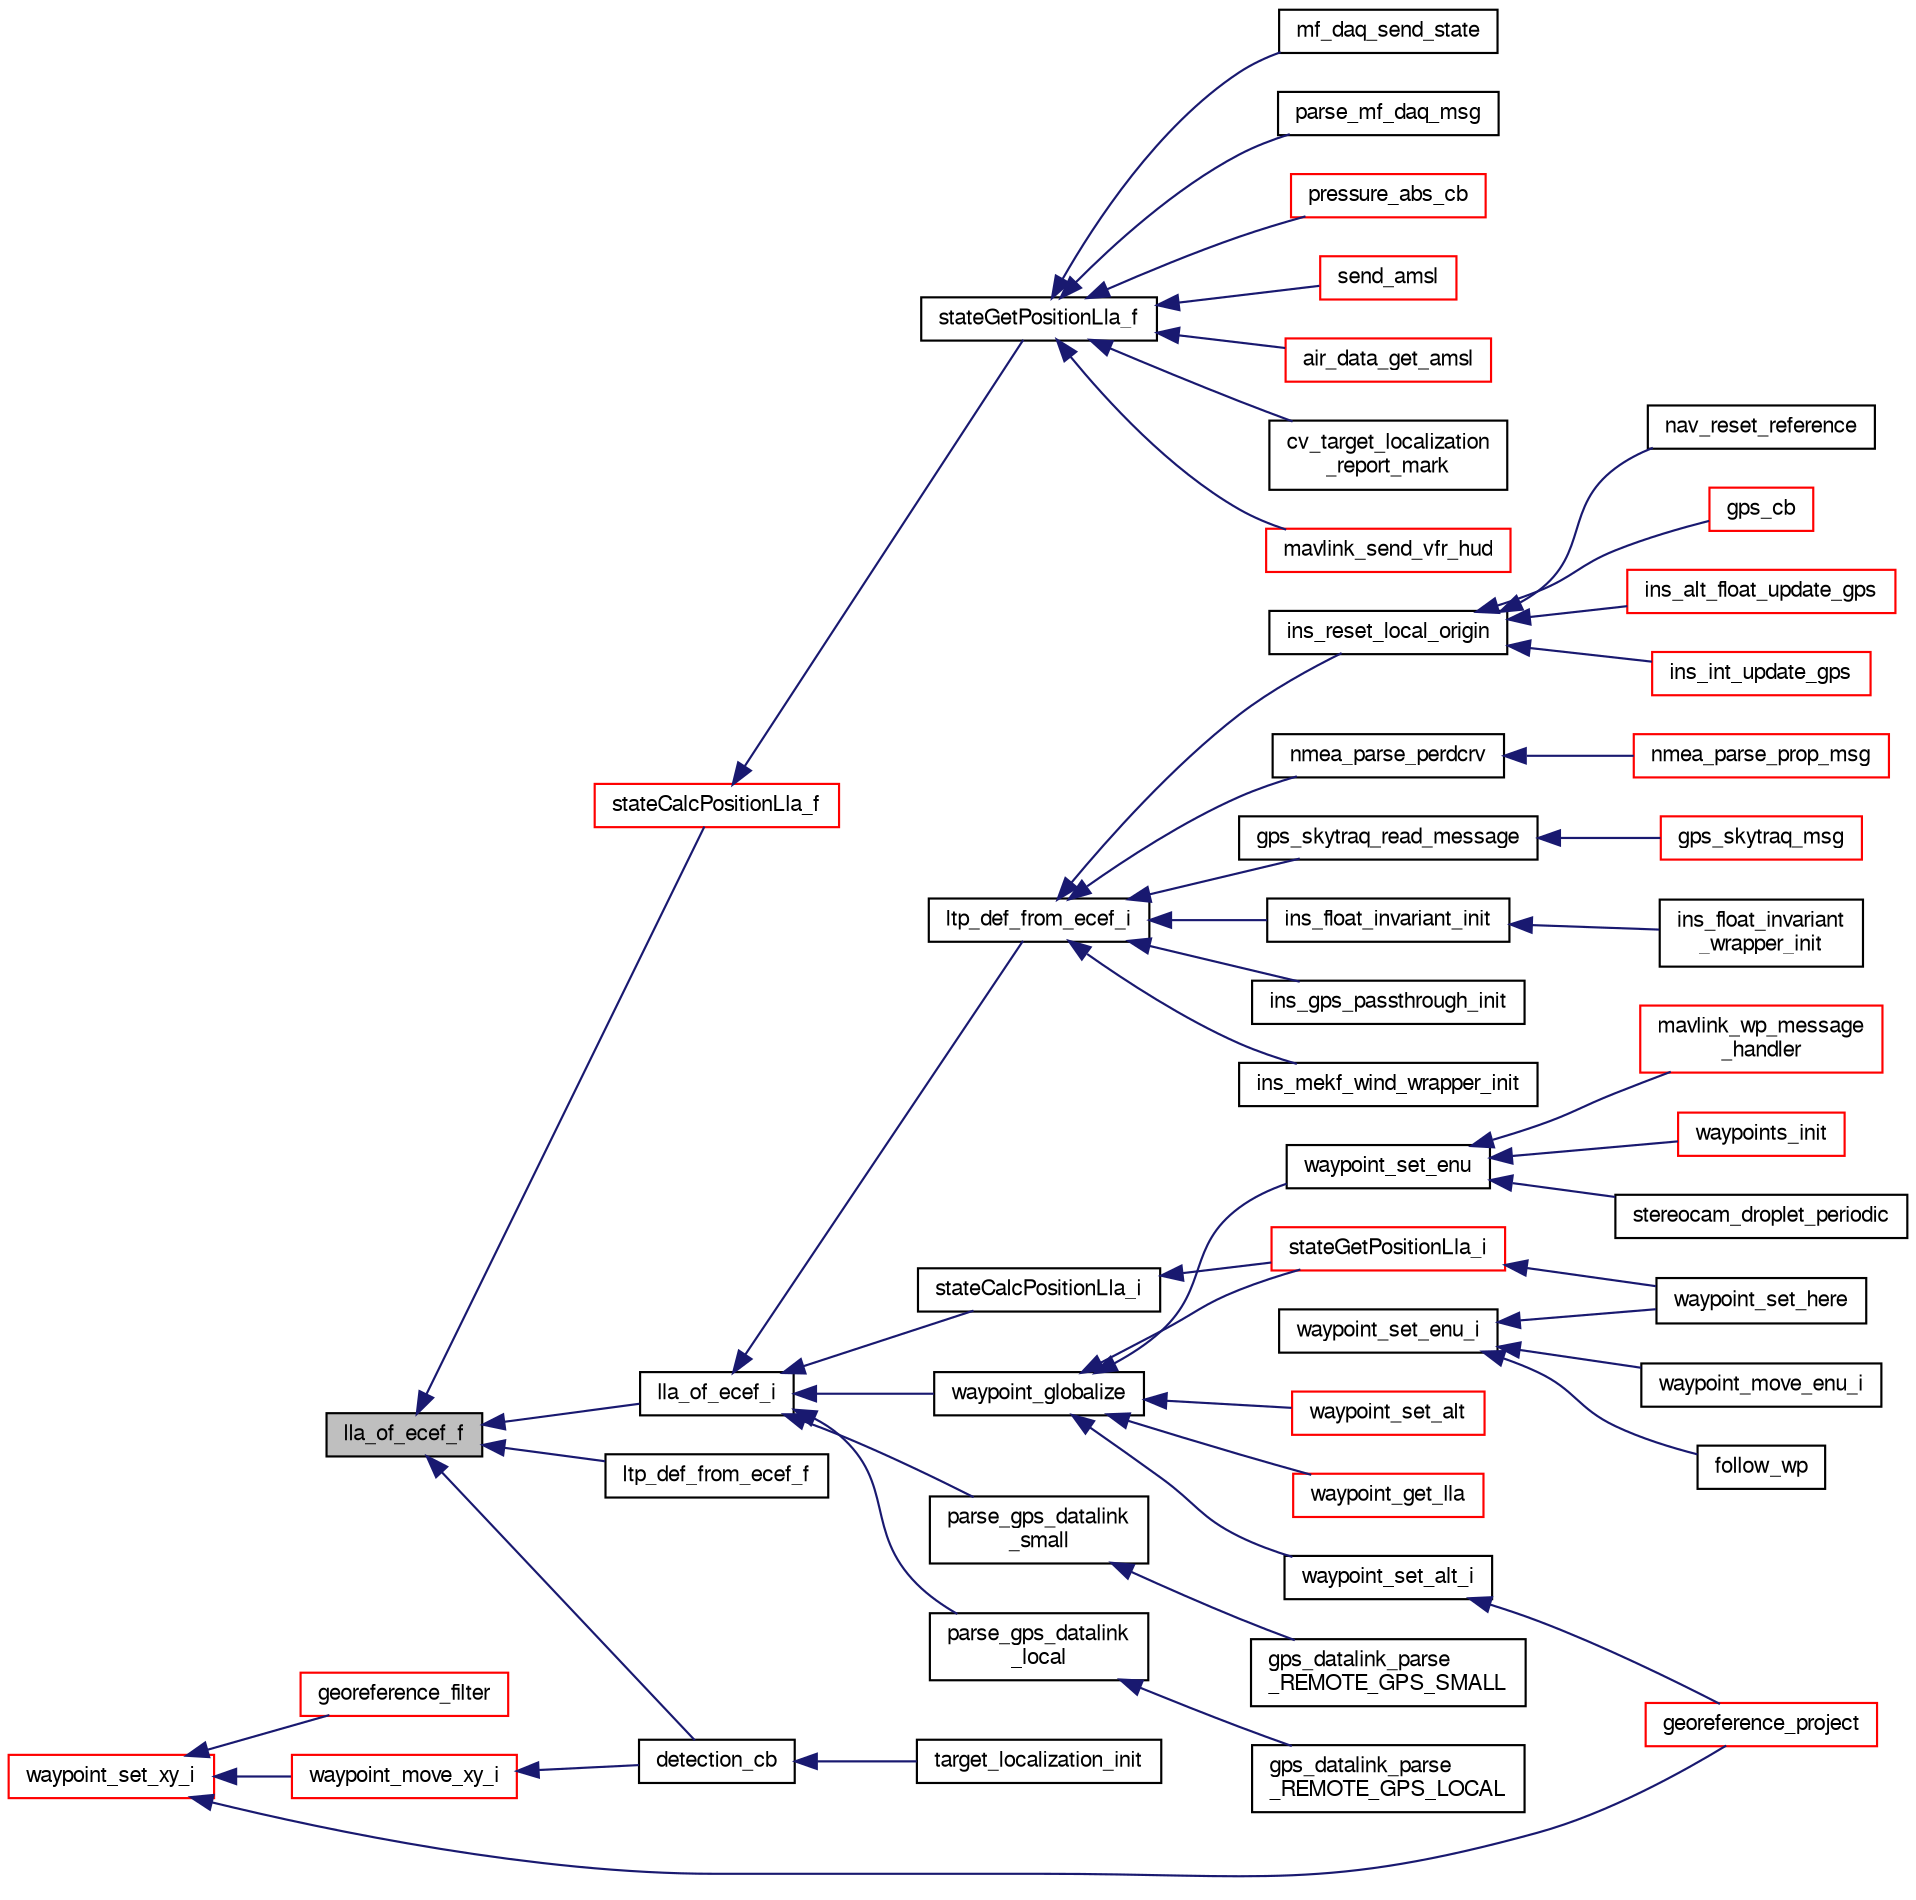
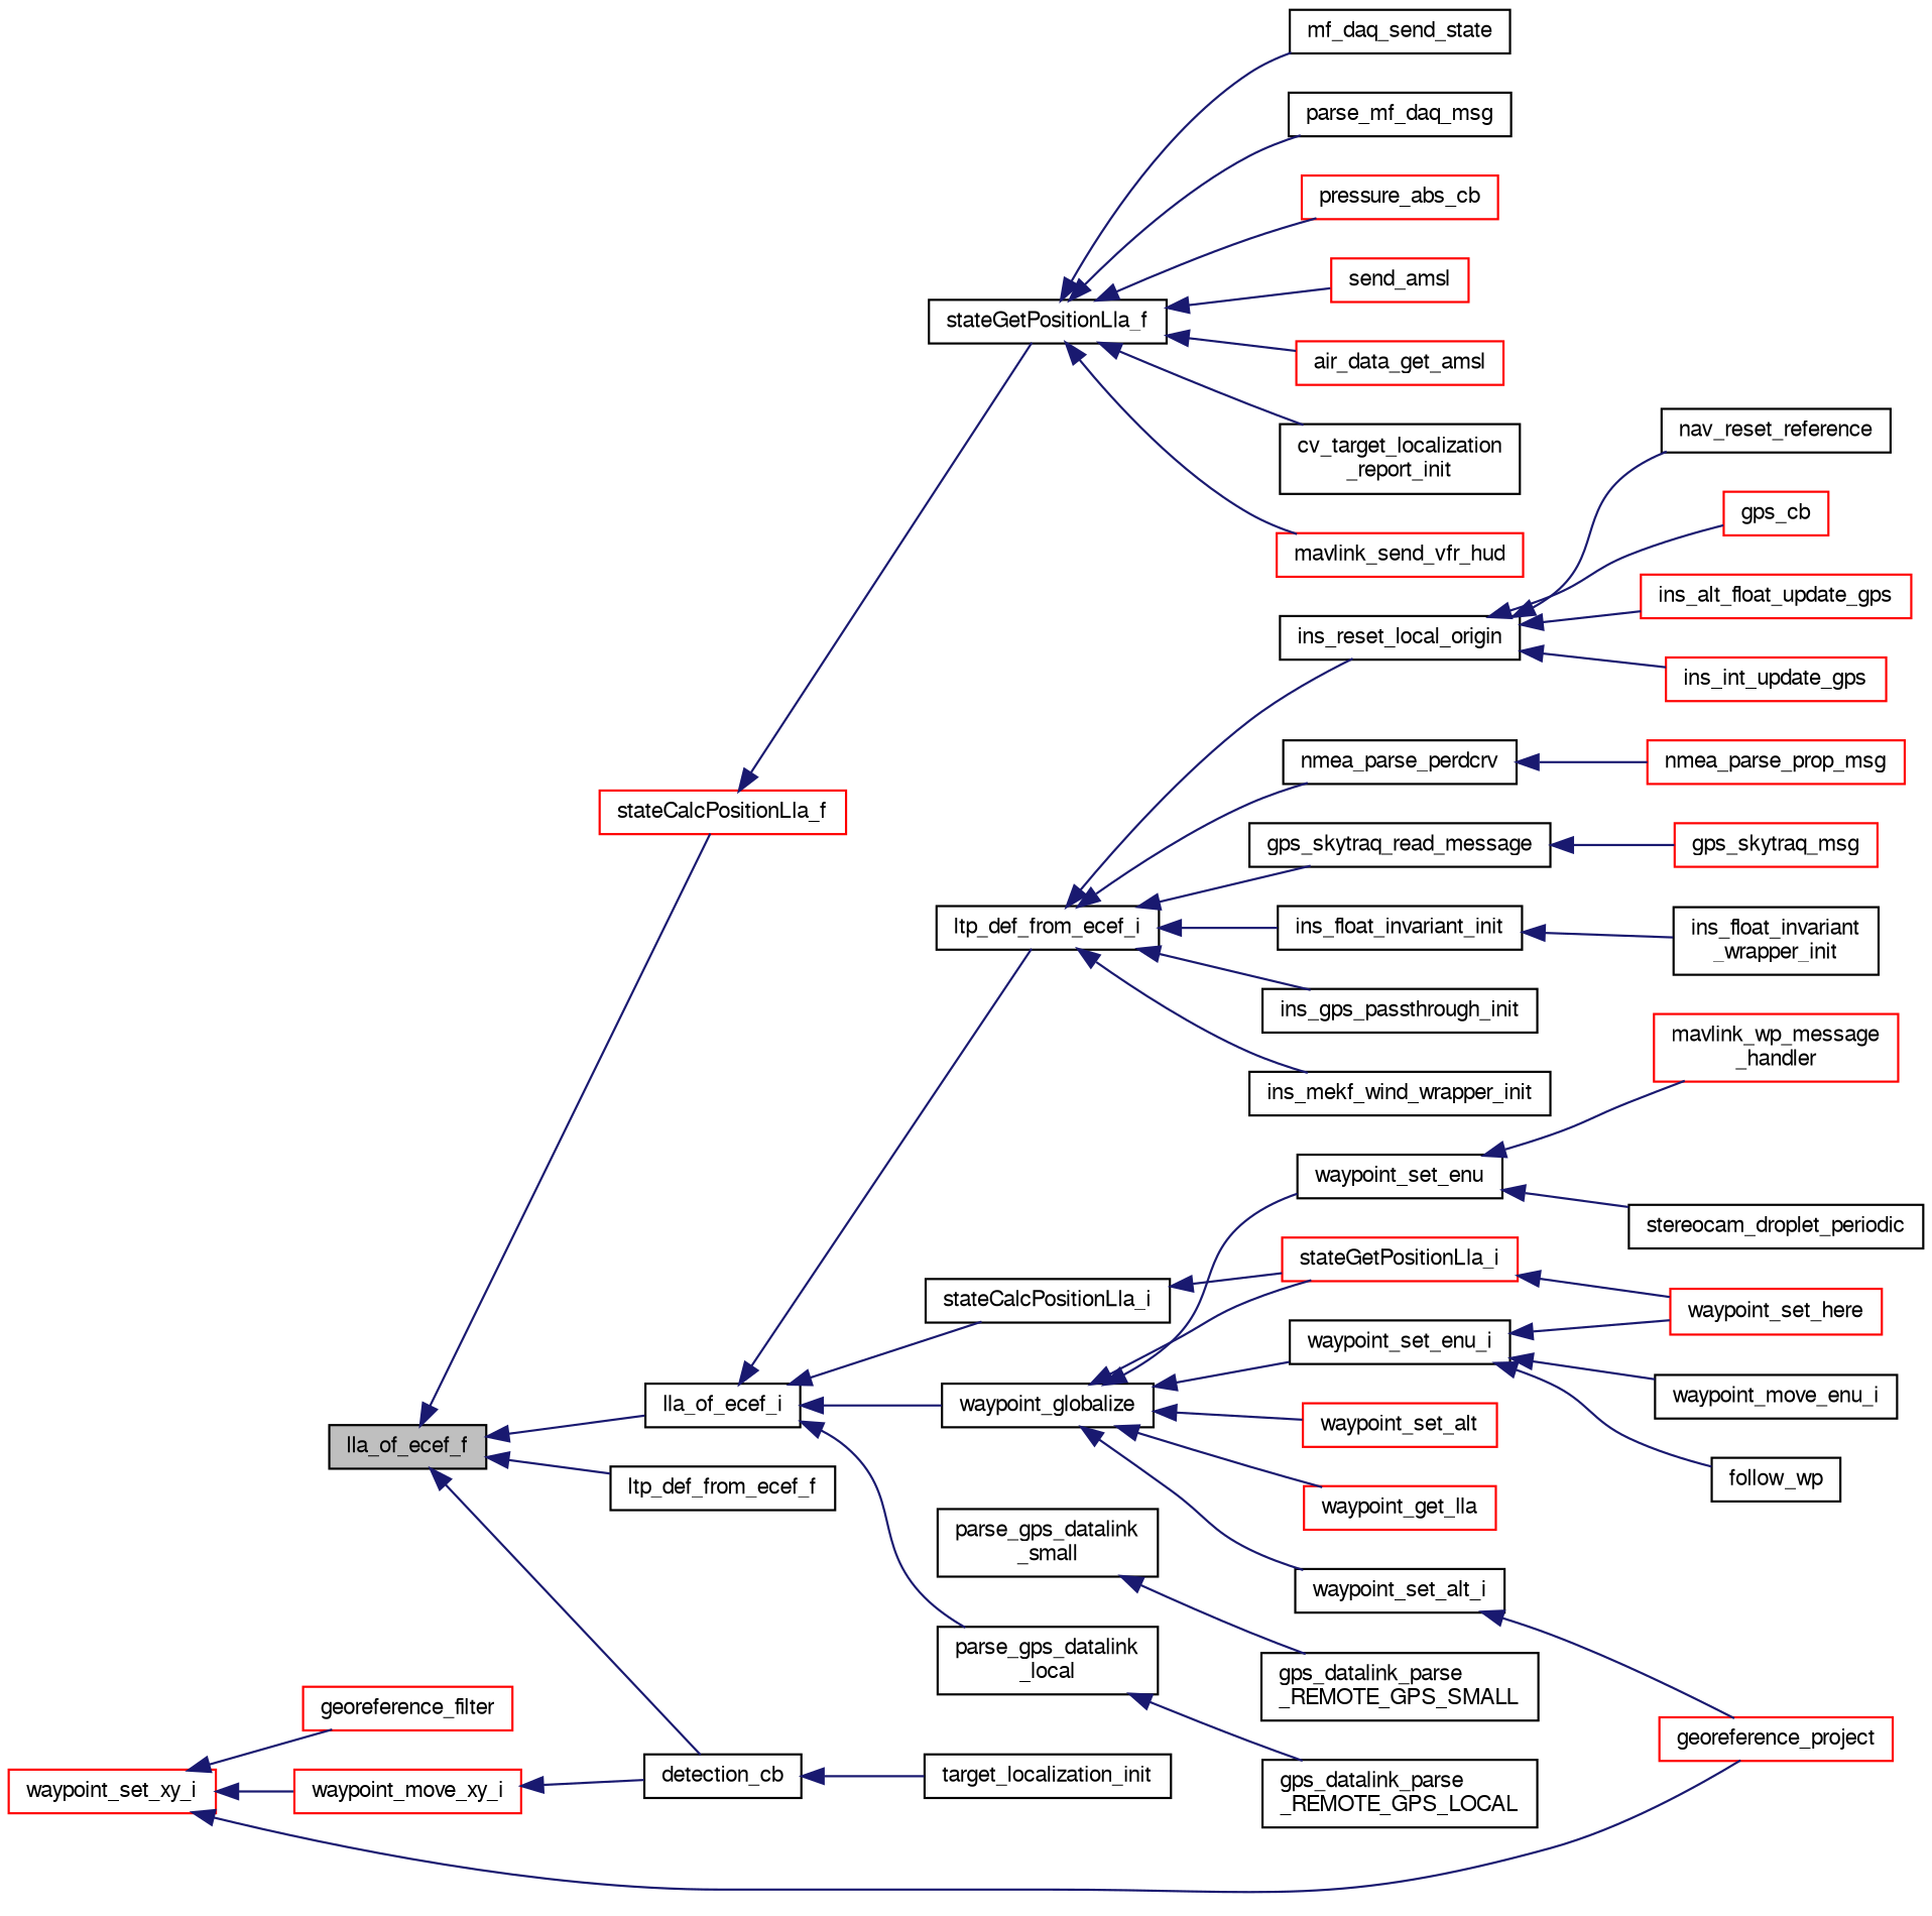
  digraph {
    rankdir=LR
    node [color=black fillcolor=white fontname=FreeSans fontsize=10 shape=record style=filled]
    edge [color=midnightblue dir=back fontname=FreeSans fontsize=10 labelfontname=FreeSans labelfontsize=10 style=solid]
    n1 [fillcolor=grey75 fontcolor=black height=0.2 label=lla_of_ecef_f width=0.4]
    n2 [height=0.2 label=detection_cb width=0.4]
    n3 [height=0.2 label=lla_of_ecef_i width=0.4]
    n4 [height=0.2 label=ltp_def_from_ecef_f width=0.4]
    n5 [color=red height=0.2 label=stateCalcPositionLla_f width=0.4]
    n6 [height=0.2 label=target_localization_init width=0.4]
    n7 [height=0.2 label=ltp_def_from_ecef_i width=0.4]
    n8 [height=0.2 label=waypoint_globalize width=0.4]
    n9 [height=0.2 label=stateCalcPositionLla_i width=0.4]
    n10 [height=0.2 label="parse_gps_datalink\l_small" width=0.4]
    n11 [height=0.2 label="parse_gps_datalink\l_local" width=0.4]
    n12 [height=0.2 label=stateGetPositionLla_f width=0.4]
    n13 [height=0.2 label=ins_mekf_wind_wrapper_init width=0.4]
    n14 [height=0.2 label=ins_reset_local_origin width=0.4]
    n15 [height=0.2 label=nmea_parse_perdcrv width=0.4]
    n16 [height=0.2 label=gps_skytraq_read_message width=0.4]
    n17 [height=0.2 label=ins_float_invariant_init width=0.4]
    n18 [height=0.2 label=ins_gps_passthrough_init width=0.4]
    n19 [height=0.2 label=waypoint_set_enu_i width=0.4]
    n20 [height=0.2 label=waypoint_set_enu width=0.4]
    n21 [height=0.2 label=waypoint_set_alt_i width=0.4]
    n22 [color=red height=0.2 label=waypoint_set_alt width=0.4]
    n23 [color=red height=0.2 label=waypoint_get_lla width=0.4]
    n24 [color=red height=0.2 label=stateGetPositionLla_i width=0.4]
    n25 [height=0.2 label="gps_datalink_parse\l_REMOTE_GPS_SMALL" width=0.4]
    n26 [height=0.2 label="gps_datalink_parse\l_REMOTE_GPS_LOCAL" width=0.4]
    n27 [height=0.2 label=nav_reset_reference width=0.4]
    n28 [color=red height=0.2 label=gps_cb width=0.4]
    n29 [color=red height=0.2 label=ins_alt_float_update_gps width=0.4]
    n30 [color=red height=0.2 label=ins_int_update_gps width=0.4]
    n31 [color=red height=0.2 label=nmea_parse_prop_msg width=0.4]
    n32 [color=red height=0.2 label=gps_skytraq_msg width=0.4]
    n33 [height=0.2 label="ins_float_invariant\l_wrapper_init" width=0.4]
    n34 [height=0.2 label=waypoint_move_enu_i width=0.4]
-   n35 [height=0.2 label=waypoint_set_here width=0.4]
+   n35 [color=red height=0.2 label=waypoint_set_here width=0.4]
    n36 [height=0.2 label=follow_wp width=0.4]
    n37 [color=red height=0.2 label="mavlink_wp_message\l_handler" width=0.4]
-   n38 [color=red height=0.2 label=waypoints_init width=0.4]
    n39 [height=0.2 label=stereocam_droplet_periodic width=0.4]
    n40 [color=red height=0.2 label=waypoint_set_xy_i width=0.4]
    n41 [color=red height=0.2 label=georeference_project width=0.4]
    n42 [color=red height=0.2 label=georeference_filter width=0.4]
    n43 [color=red height=0.2 label=waypoint_move_xy_i width=0.4]
    n44 [color=red height=0.2 label=pressure_abs_cb width=0.4]
    n45 [color=red height=0.2 label=send_amsl width=0.4]
    n46 [color=red height=0.2 label=air_data_get_amsl width=0.4]
-   n47 [height=0.2 label="cv_target_localization\l_report_mark" width=0.4]
+   n47 [height=0.2 label="cv_target_localization\l_report_init" width=0.4]
    n48 [color=red height=0.2 label=mavlink_send_vfr_hud width=0.4]
    n49 [height=0.2 label=mf_daq_send_state width=0.4]
    n50 [height=0.2 label=parse_mf_daq_msg width=0.4]
    n1 -> n2
    n1 -> n3
    n1 -> n4
    n1 -> n5
    n2 -> n6
    n3 -> n7
    n3 -> n8
    n3 -> n9
-   n3 -> n10
    n3 -> n11
    n5 -> n12
    n7 -> n13
    n7 -> n14
    n7 -> n15
    n7 -> n16
    n7 -> n17
    n7 -> n18
+   n8 -> n19
    n8 -> n20
    n8 -> n21
    n8 -> n22
    n8 -> n23
    n8 -> n24
    n9 -> n24
    n10 -> n25
    n11 -> n26
    n12 -> n44
    n12 -> n45
    n12 -> n46
    n12 -> n47
    n12 -> n48
    n12 -> n49
    n12 -> n50
    n14 -> n27
    n14 -> n28
    n14 -> n29
    n14 -> n30
    n15 -> n31
    n16 -> n32
    n17 -> n33
    n19 -> n34
    n19 -> n35
    n19 -> n36
    n20 -> n37
-   n20 -> n38
    n20 -> n39
    n21 -> n41
    n24 -> n35
    n40 -> n41
    n40 -> n42
    n40 -> n43
    n43 -> n2
  }
